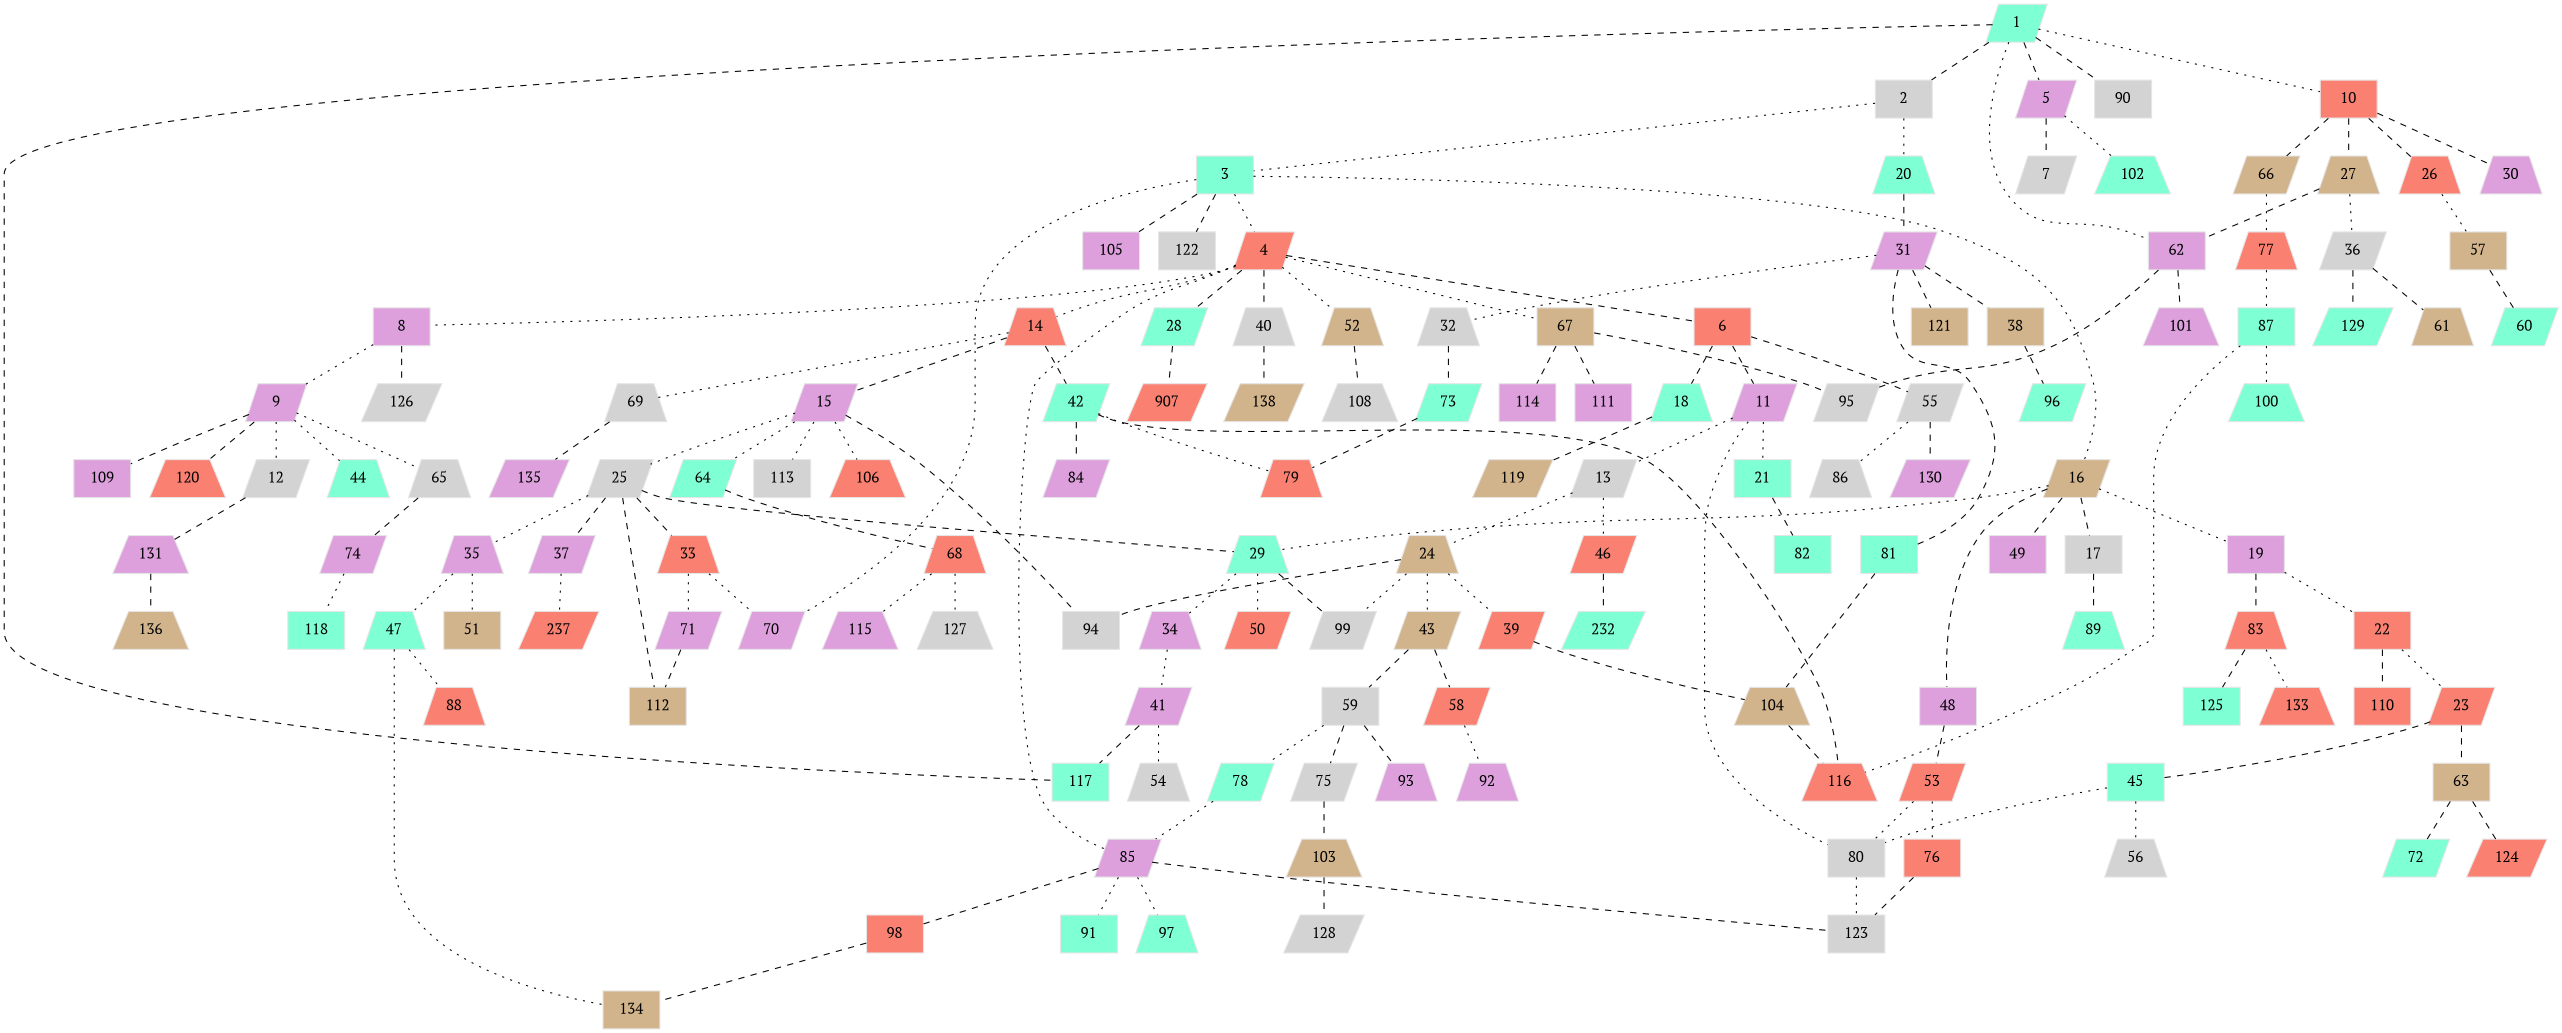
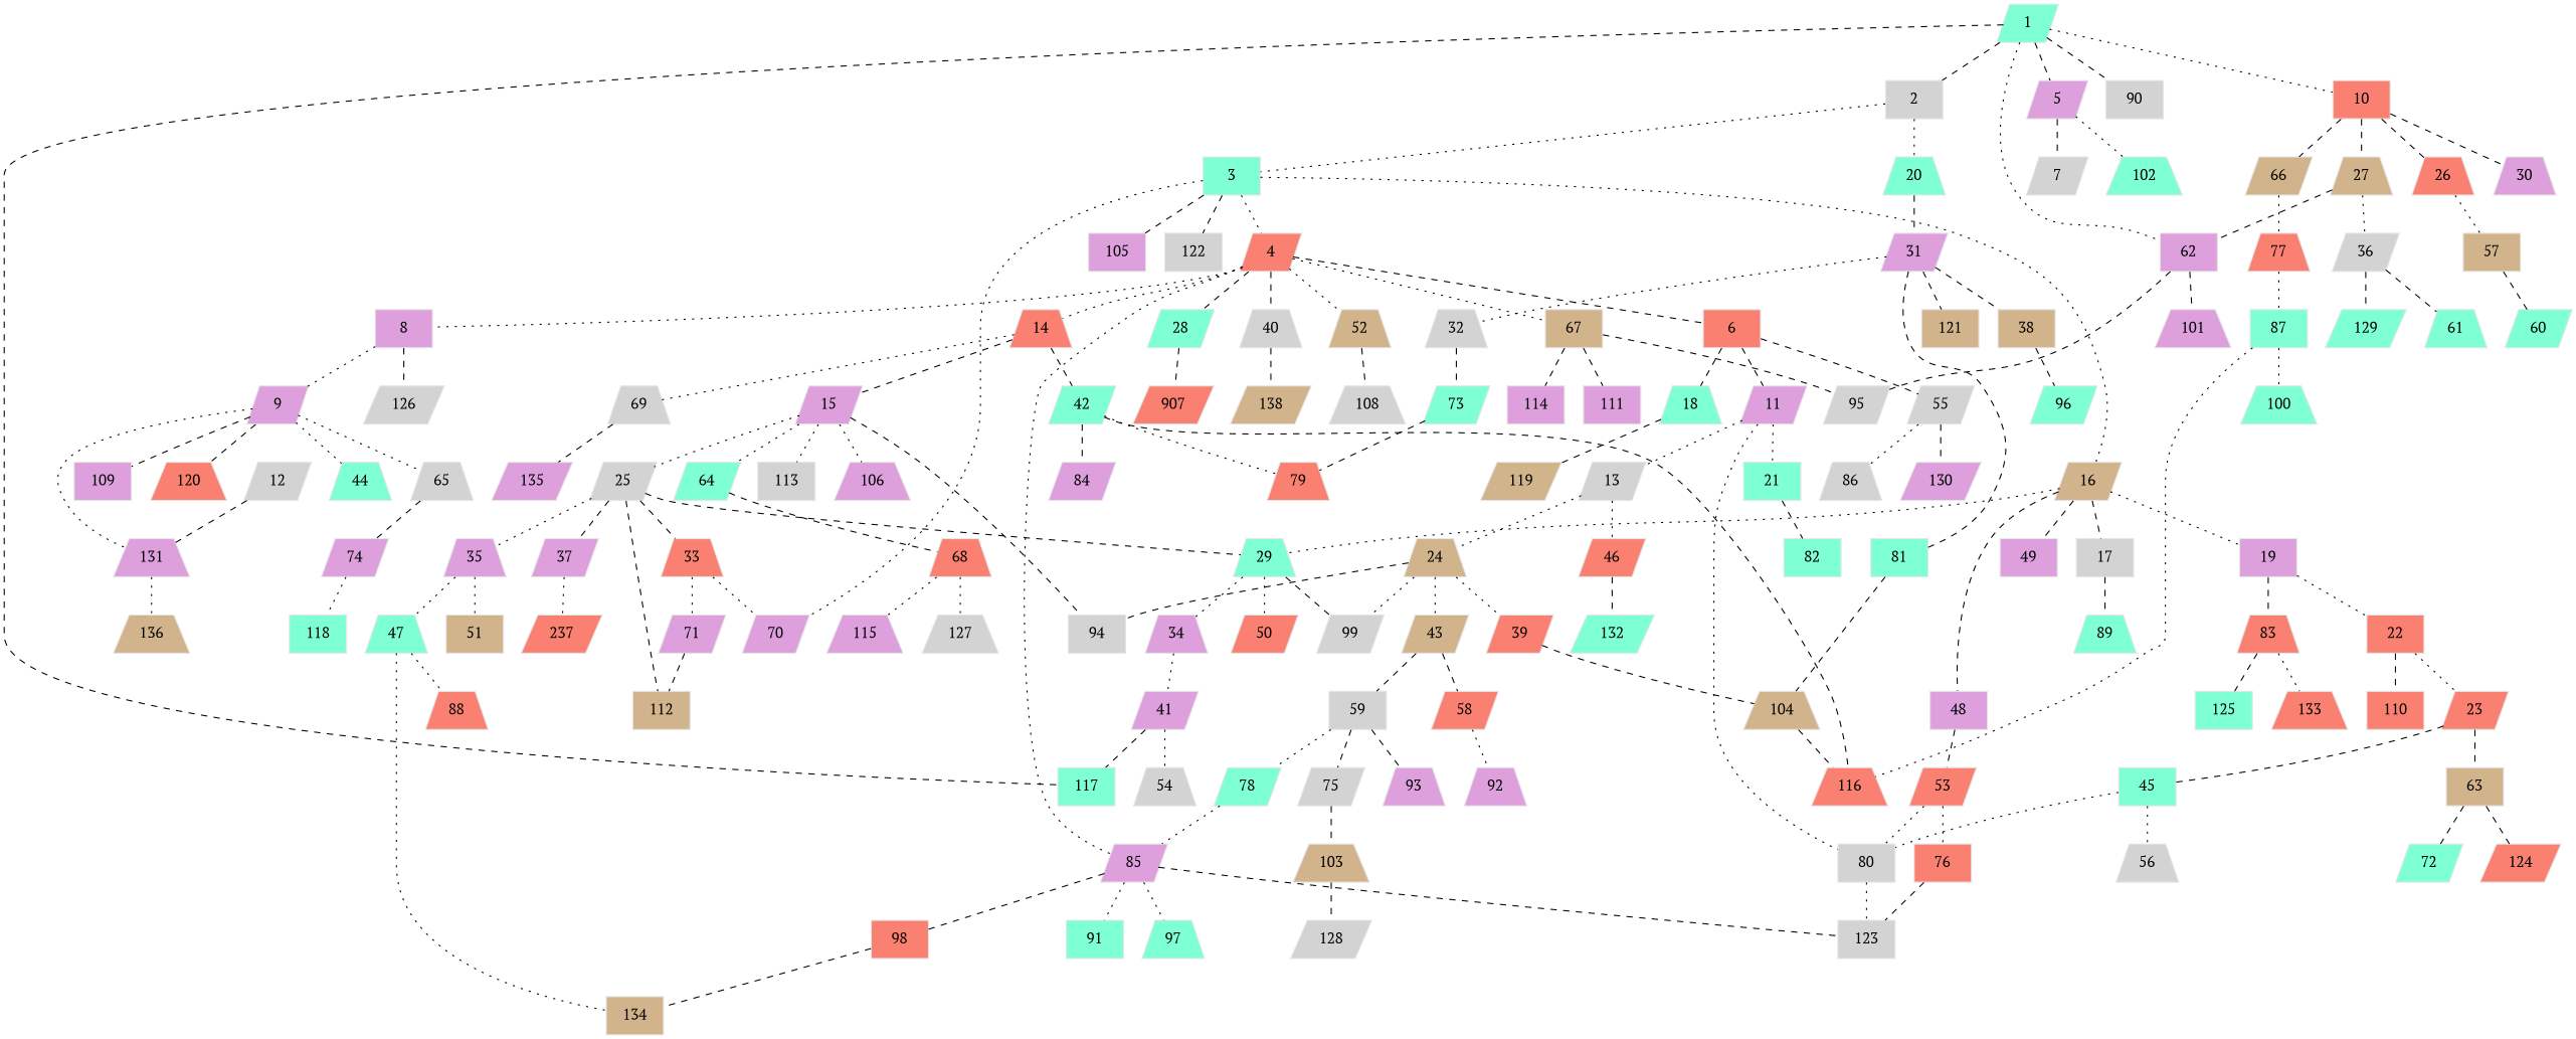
  graph {
    fontname="PT Serif"
    node [color=gray90 fillcolor=plum fontname="PT Serif" shape=parallelogram style=filled]
    edge [fontname="PT Serif" style=dashed]
    1 [fillcolor=aquamarine]
    2 [fillcolor=lightgrey shape=box]
    5
    10 [fillcolor=salmon shape=box]
    62 [shape=box]
    90 [fillcolor=lightgrey shape=box]
    117 [fillcolor=aquamarine shape=box]
    3 [fillcolor=aquamarine shape=box]
    20 [fillcolor=aquamarine shape=trapezium]
    7 [fillcolor=lightgrey]
    102 [fillcolor=aquamarine shape=trapezium]
    26 [fillcolor=salmon shape=trapezium]
    27 [fillcolor=tan shape=trapezium]
    30 [shape=trapezium]
    66 [fillcolor=tan]
    95 [fillcolor=lightgrey]
    101 [shape=trapezium]
    4 [fillcolor=salmon]
    16 [fillcolor=tan]
    70
    105 [shape=box]
    122 [fillcolor=lightgrey shape=box]
    31
    6 [fillcolor=salmon shape=box]
    8 [shape=box]
    14 [fillcolor=salmon shape=trapezium]
    28 [fillcolor=aquamarine]
    40 [fillcolor=lightgrey shape=trapezium]
    52 [fillcolor=tan shape=trapezium]
    67 [fillcolor=tan shape=box]
    85
    17 [fillcolor=lightgrey shape=box]
    19 [shape=box]
    29 [fillcolor=aquamarine shape=trapezium]
    48 [shape=box]
    49 [shape=box]
    11
    18 [fillcolor=aquamarine shape=trapezium]
    55 [fillcolor=lightgrey]
    9
    126 [fillcolor=lightgrey]
    15
    42 [fillcolor=aquamarine]
    69 [fillcolor=lightgrey shape=trapezium]
    n45 [fillcolor=salmon label=907]
    138 [fillcolor=tan]
    108 [fillcolor=lightgrey shape=trapezium]
    111 [shape=box]
    114 [shape=box]
    123 [fillcolor=lightgrey shape=box]
    91 [fillcolor=aquamarine shape=box]
    97 [fillcolor=aquamarine shape=trapezium]
    98 [fillcolor=salmon shape=box]
    13 [fillcolor=lightgrey]
    21 [fillcolor=aquamarine shape=box]
    80 [fillcolor=lightgrey shape=box]
    119 [fillcolor=tan]
    86 [fillcolor=lightgrey shape=trapezium]
    130
    12 [fillcolor=lightgrey]
    44 [fillcolor=aquamarine shape=trapezium]
    65 [fillcolor=lightgrey shape=trapezium]
    109 [shape=box]
    120 [fillcolor=salmon shape=trapezium]
    131 [shape=trapezium]
    74
    57 [fillcolor=tan shape=box]
    36 [fillcolor=lightgrey]
    77 [fillcolor=salmon shape=trapezium]
    24 [fillcolor=tan shape=trapezium]
    46 [fillcolor=salmon]
    82 [fillcolor=aquamarine shape=box]
    136 [fillcolor=tan shape=trapezium]
    94 [fillcolor=lightgrey shape=box]
    39 [fillcolor=salmon]
    43 [fillcolor=tan]
    99 [fillcolor=lightgrey]
-   132 [fillcolor=aquamarine label=232]
+   132 [fillcolor=aquamarine]
    25 [fillcolor=lightgrey]
    64 [fillcolor=aquamarine]
-   106 [fillcolor=salmon shape=trapezium]
+   106 [shape=trapezium]
    113 [fillcolor=lightgrey shape=box]
    79 [fillcolor=salmon shape=trapezium]
    84
    116 [fillcolor=salmon shape=trapezium]
    135
    33 [fillcolor=salmon shape=trapezium]
    35 [shape=trapezium]
    37
    112 [fillcolor=tan shape=box]
    68 [fillcolor=salmon shape=trapezium]
    89 [fillcolor=aquamarine shape=trapezium]
    22 [fillcolor=salmon shape=box]
    83 [fillcolor=salmon shape=trapezium]
    34 [shape=trapezium]
    50 [fillcolor=salmon]
    53 [fillcolor=salmon]
    23 [fillcolor=salmon]
    110 [fillcolor=salmon shape=box]
    125 [fillcolor=aquamarine shape=box]
    133 [fillcolor=salmon shape=trapezium]
    32 [fillcolor=lightgrey shape=trapezium]
    38 [fillcolor=tan shape=box]
    81 [fillcolor=aquamarine shape=box]
    121 [fillcolor=tan shape=box]
    45 [fillcolor=aquamarine shape=box]
    63 [fillcolor=tan shape=box]
    56 [fillcolor=lightgrey shape=trapezium]
    72 [fillcolor=aquamarine]
    124 [fillcolor=salmon]
    104 [fillcolor=tan shape=trapezium]
    58 [fillcolor=salmon]
    59 [fillcolor=lightgrey shape=box]
    71
    47 [fillcolor=aquamarine shape=trapezium]
    51 [fillcolor=tan shape=box]
    n117 [fillcolor=salmon label=237]
    60 [fillcolor=aquamarine]
-   61 [fillcolor=tan shape=trapezium]
+   61 [fillcolor=aquamarine shape=trapezium]
    129 [fillcolor=aquamarine]
    41
    73 [fillcolor=aquamarine]
    96 [fillcolor=aquamarine]
    54 [fillcolor=lightgrey shape=trapezium]
    88 [fillcolor=salmon shape=trapezium]
    134 [fillcolor=tan shape=box]
    92 [shape=trapezium]
    75 [fillcolor=lightgrey]
    78 [fillcolor=aquamarine]
    93 [shape=trapezium]
    76 [fillcolor=salmon shape=box]
    103 [fillcolor=tan shape=trapezium]
    115 [shape=trapezium]
    127 [fillcolor=lightgrey shape=trapezium]
    118 [fillcolor=aquamarine shape=box]
    87 [fillcolor=aquamarine shape=box]
    128 [fillcolor=lightgrey]
    100 [fillcolor=aquamarine shape=trapezium]
    1 -- 2
    1 -- 5
    1 -- 10 [style=dotted]
    1 -- 62 [style=dotted]
    1 -- 90
    1 -- 117
    2 -- 3 [style=dotted]
    2 -- 20 [style=dotted]
    5 -- 7
    5 -- 102 [style=dotted]
    10 -- 26
    10 -- 27
    10 -- 30
    10 -- 66
    62 -- 95
    62 -- 101
    3 -- 4 [style=dotted]
    3 -- 16 [style=dotted]
    3 -- 70 [style=dotted]
    3 -- 105
    3 -- 122
    20 -- 31
    26 -- 57 [style=dotted]
    27 -- 62
    27 -- 36 [style=dotted]
    66 -- 77 [style=dotted]
    4 -- 6
    4 -- 8 [style=dotted]
    4 -- 14 [style=dotted]
    4 -- 28
    4 -- 40
    4 -- 52 [style=dotted]
    4 -- 67 [style=dotted]
    4 -- 85 [style=dotted]
    16 -- 17
    16 -- 19 [style=dotted]
    16 -- 29 [style=dotted]
    16 -- 48
    16 -- 49
    31 -- 32 [style=dotted]
    31 -- 38
    31 -- 81
    31 -- 121
    6 -- 11
    6 -- 18
    6 -- 55
    8 -- 9 [style=dotted]
    8 -- 126
    14 -- 15
    14 -- 42
    14 -- 69 [style=dotted]
    28 -- n45
    40 -- 138
    52 -- 108
    67 -- 95
    67 -- 111
    67 -- 114
    85 -- 123
    85 -- 91 [style=dotted]
    85 -- 97 [style=dotted]
    85 -- 98
    17 -- 89
    19 -- 22 [style=dotted]
    19 -- 83
    29 -- 99
    29 -- 34 [style=dotted]
    29 -- 50 [style=dotted]
    48 -- 53
    11 -- 13 [style=dotted]
    11 -- 21 [style=dotted]
    11 -- 80 [style=dotted]
    18 -- 119
    55 -- 86 [style=dotted]
    55 -- 130
-   9 -- 12 [style=dotted]
+   9 -- 131 [style=dotted]
    9 -- 44 [style=dotted]
    9 -- 65 [style=dotted]
    9 -- 109
    9 -- 120
    15 -- 94
    15 -- 25 [style=dotted]
    15 -- 64 [style=dotted]
    15 -- 106 [style=dotted]
    15 -- 113 [style=dotted]
    42 -- 79 [style=dotted]
    42 -- 84
    42 -- 116
    69 -- 135
    98 -- 134
    13 -- 24 [style=dotted]
    13 -- 46 [style=dotted]
    21 -- 82
    80 -- 123 [style=dotted]
    12 -- 131
    65 -- 74
-   131 -- 136
+   131 -- 136 [style=dotted]
    74 -- 118 [style=dotted]
    57 -- 60
    36 -- 61
    36 -- 129
    77 -- 87 [style=dotted]
    24 -- 94
    24 -- 39 [style=dotted]
    24 -- 43 [style=dotted]
    24 -- 99 [style=dotted]
    46 -- 132
    39 -- 104
    43 -- 58
    43 -- 59
    25 -- 29
    25 -- 33
    25 -- 35 [style=dotted]
    25 -- 37
    25 -- 112
    64 -- 68
    33 -- 70 [style=dotted]
    33 -- 71 [style=dotted]
    35 -- 47 [style=dotted]
    35 -- 51 [style=dotted]
    37 -- n117 [style=dotted]
    68 -- 115 [style=dotted]
    68 -- 127 [style=dotted]
    22 -- 23 [style=dotted]
    22 -- 110
    83 -- 125
    83 -- 133 [style=dotted]
    34 -- 41 [style=dotted]
    53 -- 80 [style=dotted]
    53 -- 76 [style=dotted]
    23 -- 45
    23 -- 63
    32 -- 73
    38 -- 96
    81 -- 104
    45 -- 80 [style=dotted]
    45 -- 56 [style=dotted]
    63 -- 72
    63 -- 124
    104 -- 116
    58 -- 92 [style=dotted]
    59 -- 75
    59 -- 78 [style=dotted]
    59 -- 93
    71 -- 112
    47 -- 88 [style=dotted]
    47 -- 134 [style=dotted]
    41 -- 117
    41 -- 54 [style=dotted]
    73 -- 79
    75 -- 103
    78 -- 85 [style=dotted]
    76 -- 123
    103 -- 128
    87 -- 116 [style=dotted]
    87 -- 100 [style=dotted]
  }
